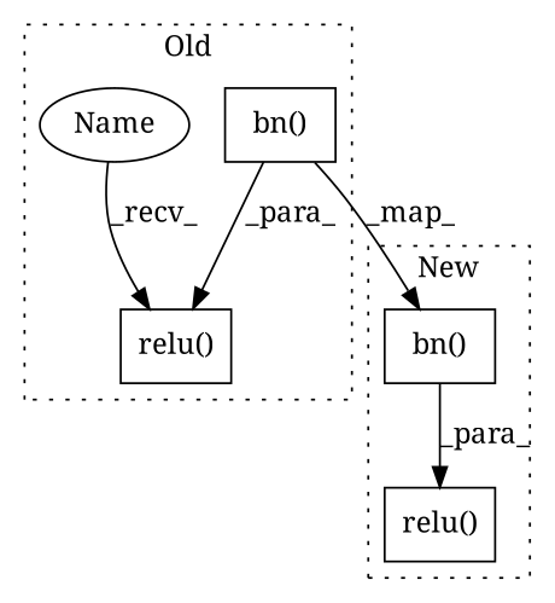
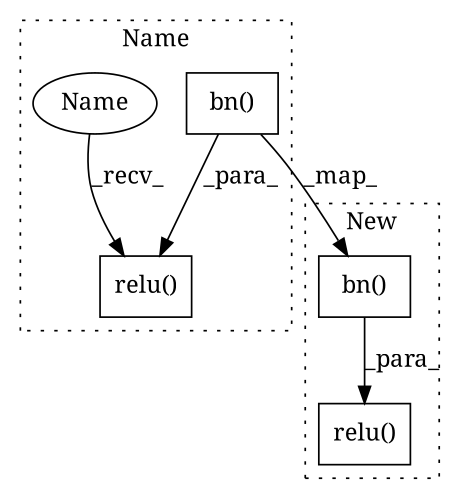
  digraph {
    fontname="Noto Serif"
    node [a=75 l="8,1" shape=box fontname="Noto Serif"]
    edge [fontname="Noto Serif"]
    n1 [label="bn()" s="3611,3634"]
    n2 [l="10,1" label="relu()" s="3744,3774"]
    n3 [a=87 l=4 label=Name s=3744 shape=ellipse]
    n4 [label="bn()" s="2774,2797"]
    n5 [l="10,1" label="relu()" s="2754,2799"]
    subgraph cluster_1 {
-     label=Old
+     label=Name
      style=dotted
      n1
      n2
      n3
    }
    subgraph cluster_2 {
      label=New
      style=dotted
      n4
      n5
    }
    n1 -> n2 [label=_para_]
    n1 -> n4 [label=_map_]
    n3 -> n2 [label=_recv_]
    n4 -> n5 [label=_para_]
  }
